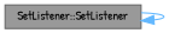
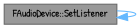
  digraph {
    rankdir=TB
    fontname="Patrick Hand"
-   n1 [color=gray40 fillcolor=grey60 fontcolor=black fontname="Patrick Hand" fontsize=10 height=0.2 label="SetListener::SetListener" shape=box style=filled width=0.4]
+   n1 [color=gray40 fillcolor=grey60 fontcolor=black fontname="Patrick Hand" fontsize=10 height=0.2 label="FAudioDevice::SetListener" shape=box style=filled width=0.4]
    n1 -> n1 [color=steelblue1 fontname="Patrick Hand" fontsize=10 labelfontname=Helvetica labelfontsize=10 style=solid]
  }
